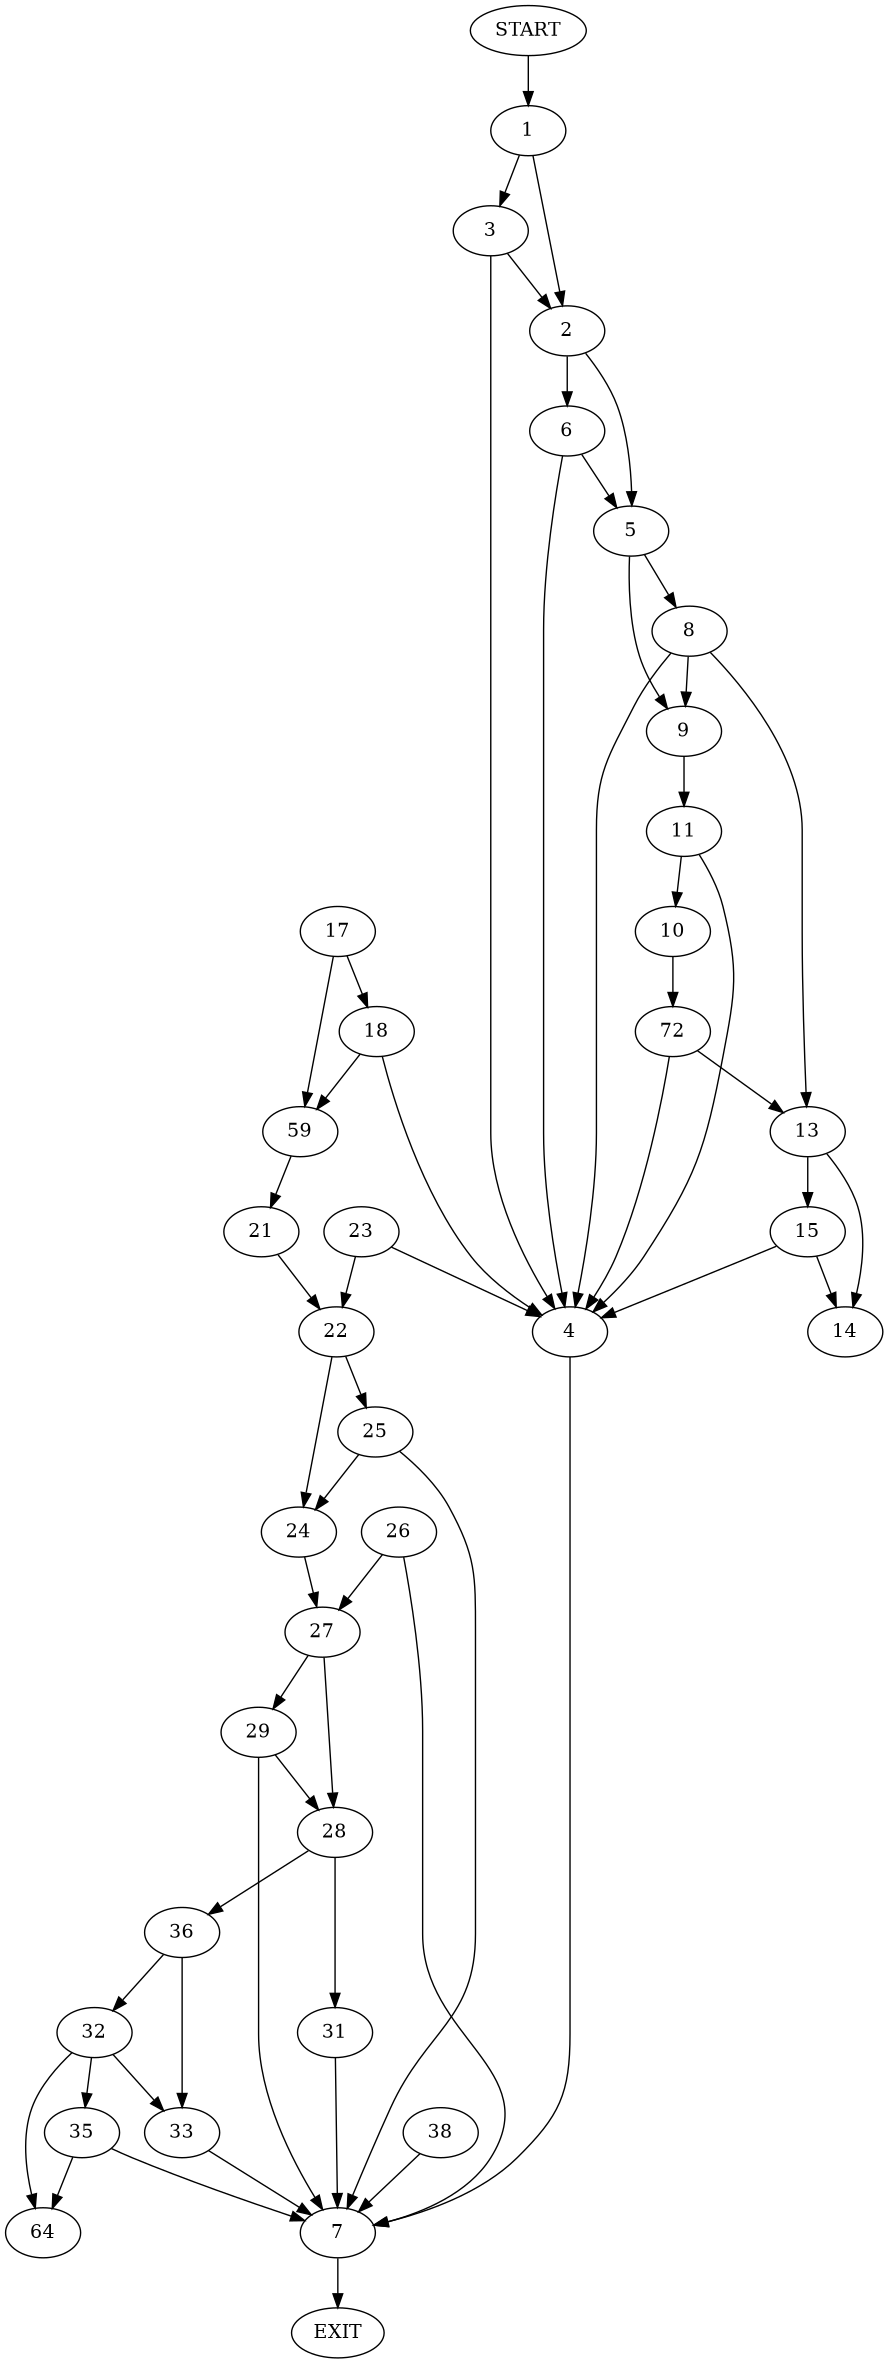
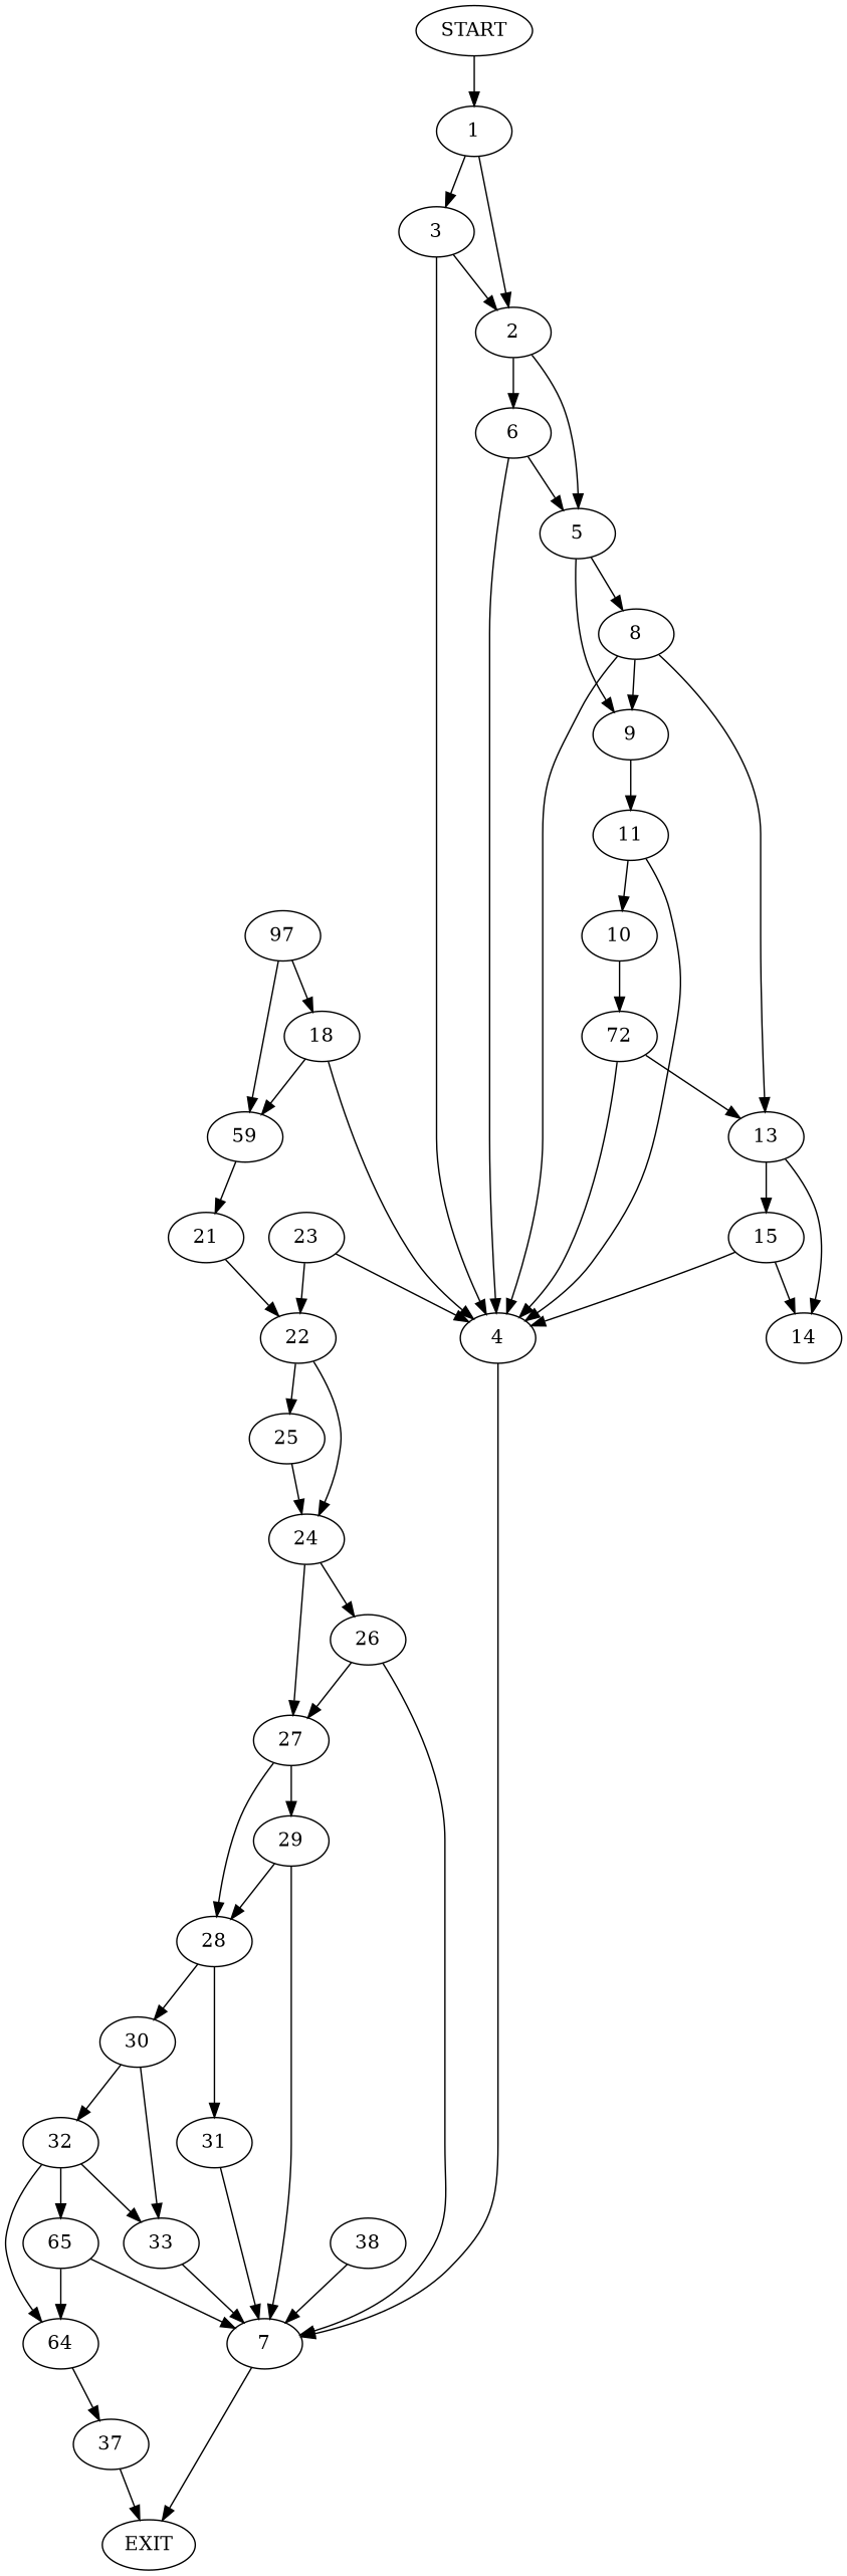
  digraph {
    n1 [label=START]
    1
    2
    3
    n5 [label=EXIT]
    5
    6
    4
    8
    9
    7
    13
    11
    n14 [label=72]
    10
    14
    15
-   17
+   17 [label=97]
    18
    n20 [label=59]
    21
    22
    24
    25
    23
    26
    27
    28
    29
-   30 [label=36]
+   30
    31
    32
    33
    n34 [label=64]
-   35
+   35 [label=65]
+   37
    38
    n1 -> 1
    1 -> 2
    1 -> 3
    2 -> 5
    2 -> 6
    3 -> 2
    3 -> 4
    5 -> 8
    5 -> 9
    6 -> 5
    6 -> 4
    4 -> 7
    8 -> 4
    8 -> 9
    8 -> 13
    9 -> 11
    7 -> n5
    13 -> 14
    13 -> 15
    11 -> 4
    11 -> 10
    n14 -> 4
    n14 -> 13
    10 -> n14
    15 -> 4
    15 -> 14
    17 -> 18
    17 -> n20
    18 -> 4
    18 -> n20
    n20 -> 21
    21 -> 22
    22 -> 24
    22 -> 25
+   24 -> 26
    24 -> 27
-   25 -> 7
    25 -> 24
    23 -> 4
    23 -> 22
    26 -> 7
    26 -> 27
    27 -> 28
    27 -> 29
    28 -> 30
    28 -> 31
    29 -> 7
    29 -> 28
    30 -> 32
    30 -> 33
    31 -> 7
    32 -> 33
    32 -> n34
    32 -> 35
    33 -> 7
+   n34 -> 37
    35 -> 7
    35 -> n34
+   37 -> n5
    38 -> 7
  }
